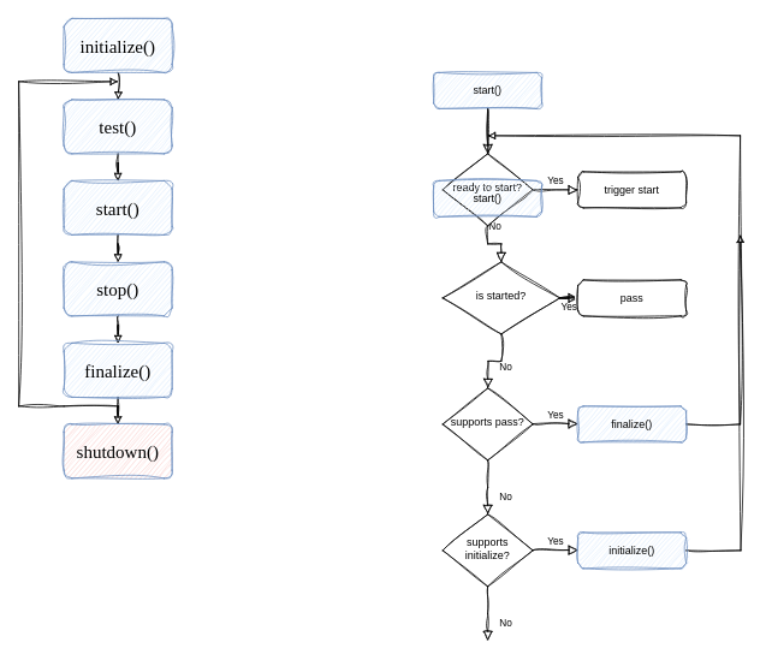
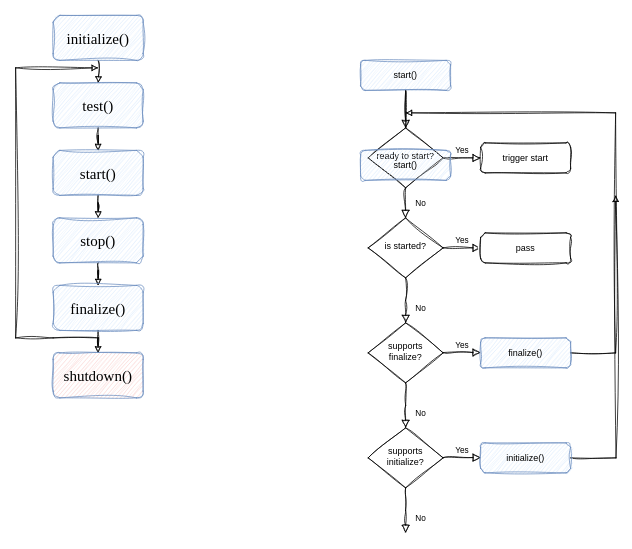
  <mxCell id="0" />
  <mxCell id="1" parent="0" />
  <mxCell id="2" value="" style="rounded=0;html=1;jettySize=auto;orthogonalLoop=1;fontSize=11;endArrow=block;endFill=0;endSize=8;strokeWidth=1;shadow=0;labelBackgroundColor=none;edgeStyle=orthogonalEdgeStyle;sketch=1;curveFitting=1;jiggle=2;" parent="1" source="4" target="7" edge="1"><mxGeometry relative="1" as="geometry" /></mxCell>
  <mxCell id="3" value="" style="edgeStyle=orthogonalEdgeStyle;rounded=0;sketch=1;hachureGap=4;jiggle=2;curveFitting=1;orthogonalLoop=1;jettySize=auto;html=1;fontFamily=Architects Daughter;fontSource=https%3A%2F%2Ffonts.googleapis.com%2Fcss%3Ffamily%3DArchitects%2BDaughter;fontSize=16;endArrow=block;endFill=0;" edge="1" parent="1" source="4" target="23"><mxGeometry relative="1" as="geometry" /></mxCell>
  <mxCell id="4" value="start()" style="rounded=1;whiteSpace=wrap;html=1;fontSize=12;glass=0;strokeWidth=1;shadow=0;sketch=1;curveFitting=1;jiggle=2;fillColor=#dae8fc;strokeColor=#6c8ebf;" parent="1" vertex="1"><mxGeometry x="480" y="80" width="120" height="40" as="geometry" /></mxCell>
  <mxCell id="5" value="No" style="rounded=0;html=1;jettySize=auto;orthogonalLoop=1;fontSize=11;endArrow=block;endFill=0;endSize=8;strokeWidth=1;shadow=0;labelBackgroundColor=none;edgeStyle=orthogonalEdgeStyle;sketch=1;curveFitting=1;jiggle=2;" parent="1" source="7" target="11" edge="1"><mxGeometry y="20" relative="1" as="geometry"><mxPoint as="offset" /></mxGeometry></mxCell>
  <mxCell id="6" value="Yes" style="edgeStyle=orthogonalEdgeStyle;rounded=0;html=1;jettySize=auto;orthogonalLoop=1;fontSize=11;endArrow=block;endFill=0;endSize=8;strokeWidth=1;shadow=0;labelBackgroundColor=none;sketch=1;curveFitting=1;jiggle=2;" parent="1" source="7" target="8" edge="1"><mxGeometry y="10" relative="1" as="geometry"><mxPoint as="offset" /></mxGeometry></mxCell>
  <mxCell id="7" value="ready to start?" style="rhombus;whiteSpace=wrap;html=1;shadow=0;fontFamily=Helvetica;fontSize=12;align=center;strokeWidth=1;spacing=6;spacingTop=-4;sketch=1;curveFitting=1;jiggle=2;" parent="1" vertex="1"><mxGeometry x="490" y="170" width="100" height="80" as="geometry" /></mxCell>
  <mxCell id="8" value="trigger start" style="rounded=1;whiteSpace=wrap;html=1;fontSize=12;glass=0;strokeWidth=1;shadow=0;sketch=1;curveFitting=1;jiggle=2;" parent="1" vertex="1"><mxGeometry x="640" y="190" width="120" height="40" as="geometry" /></mxCell>
  <mxCell id="9" value="No" style="rounded=0;html=1;jettySize=auto;orthogonalLoop=1;fontSize=11;endArrow=block;endFill=0;endSize=8;strokeWidth=1;shadow=0;labelBackgroundColor=none;edgeStyle=orthogonalEdgeStyle;sketch=1;curveFitting=1;jiggle=2;" parent="1" source="11" edge="1"><mxGeometry x="0.333" y="20" relative="1" as="geometry"><mxPoint as="offset" /><mxPoint x="540" y="430" as="targetPoint" /></mxGeometry></mxCell>
  <mxCell id="10" value="Yes" style="edgeStyle=orthogonalEdgeStyle;rounded=0;html=1;jettySize=auto;orthogonalLoop=1;fontSize=11;endArrow=block;endFill=0;endSize=8;strokeWidth=1;shadow=0;labelBackgroundColor=none;sketch=1;curveFitting=1;jiggle=2;" parent="1" source="11" target="12" edge="1"><mxGeometry y="10" relative="1" as="geometry"><mxPoint as="offset" /></mxGeometry></mxCell>
- <mxCell id="11" value="is started?" style="rhombus;whiteSpace=wrap;html=1;shadow=0;fontFamily=Helvetica;fontSize=12;align=center;strokeWidth=1;spacing=6;spacingTop=-4;sketch=1;curveFitting=1;jiggle=2;" parent="1" vertex="1"><mxGeometry x="490" y="290" width="130" height="80" as="geometry" /></mxCell>
+ <mxCell id="11" value="is started?" style="rhombus;whiteSpace=wrap;html=1;shadow=0;fontFamily=Helvetica;fontSize=12;align=center;strokeWidth=1;spacing=6;spacingTop=-4;sketch=1;curveFitting=1;jiggle=2;" parent="1" vertex="1"><mxGeometry x="490" y="290" width="100" height="80" as="geometry" /></mxCell>
  <mxCell id="12" value="pass" style="rounded=1;whiteSpace=wrap;html=1;fontSize=12;glass=0;strokeWidth=1;shadow=0;sketch=1;curveFitting=1;jiggle=2;" parent="1" vertex="1"><mxGeometry x="640" y="310" width="120" height="40" as="geometry" /></mxCell>
  <mxCell id="13" value="No" style="rounded=0;html=1;jettySize=auto;orthogonalLoop=1;fontSize=11;endArrow=block;endFill=0;endSize=8;strokeWidth=1;shadow=0;labelBackgroundColor=none;edgeStyle=orthogonalEdgeStyle;sketch=1;curveFitting=1;jiggle=2;" edge="1" parent="1" source="14"><mxGeometry x="0.333" y="20" relative="1" as="geometry"><mxPoint as="offset" /><mxPoint x="540" y="570" as="targetPoint" /></mxGeometry></mxCell>
- <mxCell id="14" value="supports pass?" style="rhombus;whiteSpace=wrap;html=1;shadow=0;fontFamily=Helvetica;fontSize=12;align=center;strokeWidth=1;spacing=6;spacingTop=-4;sketch=1;curveFitting=1;jiggle=2;" vertex="1" parent="1"><mxGeometry x="490" y="430" width="100" height="80" as="geometry" /></mxCell>
+ <mxCell id="14" value="supports finalize?" style="rhombus;whiteSpace=wrap;html=1;shadow=0;fontFamily=Helvetica;fontSize=12;align=center;strokeWidth=1;spacing=6;spacingTop=-4;sketch=1;curveFitting=1;jiggle=2;" vertex="1" parent="1"><mxGeometry x="490" y="430" width="100" height="80" as="geometry" /></mxCell>
  <mxCell id="15" value="Yes" style="edgeStyle=orthogonalEdgeStyle;rounded=0;html=1;jettySize=auto;orthogonalLoop=1;fontSize=11;endArrow=block;endFill=0;endSize=8;strokeWidth=1;shadow=0;labelBackgroundColor=none;sketch=1;curveFitting=1;jiggle=2;" edge="1" parent="1"><mxGeometry y="10" relative="1" as="geometry"><mxPoint as="offset" /><mxPoint x="590" y="469.57" as="sourcePoint" /><mxPoint x="640" y="469.57" as="targetPoint" /></mxGeometry></mxCell>
  <mxCell id="16" style="edgeStyle=orthogonalEdgeStyle;rounded=0;sketch=1;hachureGap=4;jiggle=2;curveFitting=1;orthogonalLoop=1;jettySize=auto;html=1;fontFamily=Architects Daughter;fontSource=https%3A%2F%2Ffonts.googleapis.com%2Fcss%3Ffamily%3DArchitects%2BDaughter;fontSize=16;endArrow=block;endFill=0;" edge="1" parent="1" source="17"><mxGeometry relative="1" as="geometry"><mxPoint x="540" y="150" as="targetPoint" /><Array as="points"><mxPoint x="820" y="470" /><mxPoint x="820" y="470" /><mxPoint x="820" y="150" /></Array></mxGeometry></mxCell>
  <mxCell id="17" value="finalize()" style="rounded=1;whiteSpace=wrap;html=1;fontSize=12;glass=0;strokeWidth=1;shadow=0;sketch=1;curveFitting=1;jiggle=2;fillColor=#dae8fc;strokeColor=#6c8ebf;" vertex="1" parent="1"><mxGeometry x="640" y="450" width="120" height="40" as="geometry" /></mxCell>
  <mxCell id="18" value="supports initialize?" style="rhombus;whiteSpace=wrap;html=1;shadow=0;fontFamily=Helvetica;fontSize=12;align=center;strokeWidth=1;spacing=6;spacingTop=-4;sketch=1;curveFitting=1;jiggle=2;" vertex="1" parent="1"><mxGeometry x="490" y="570" width="100" height="80" as="geometry" /></mxCell>
  <mxCell id="19" value="No" style="rounded=0;html=1;jettySize=auto;orthogonalLoop=1;fontSize=11;endArrow=block;endFill=0;endSize=8;strokeWidth=1;shadow=0;labelBackgroundColor=none;edgeStyle=orthogonalEdgeStyle;sketch=1;curveFitting=1;jiggle=2;" edge="1" source="18" parent="1"><mxGeometry x="0.333" y="20" relative="1" as="geometry"><mxPoint as="offset" /><mxPoint x="540" y="710" as="targetPoint" /></mxGeometry></mxCell>
  <mxCell id="20" value="Yes" style="edgeStyle=orthogonalEdgeStyle;rounded=0;html=1;jettySize=auto;orthogonalLoop=1;fontSize=11;endArrow=block;endFill=0;endSize=8;strokeWidth=1;shadow=0;labelBackgroundColor=none;sketch=1;curveFitting=1;jiggle=2;" edge="1" parent="1"><mxGeometry y="10" relative="1" as="geometry"><mxPoint as="offset" /><mxPoint x="590" y="609.57" as="sourcePoint" /><mxPoint x="640" y="609.57" as="targetPoint" /></mxGeometry></mxCell>
  <mxCell id="21" style="edgeStyle=orthogonalEdgeStyle;rounded=0;sketch=1;hachureGap=4;jiggle=2;curveFitting=1;orthogonalLoop=1;jettySize=auto;html=1;fontFamily=Architects Daughter;fontSource=https%3A%2F%2Ffonts.googleapis.com%2Fcss%3Ffamily%3DArchitects%2BDaughter;fontSize=16;endArrow=block;endFill=0;" edge="1" parent="1" source="22"><mxGeometry relative="1" as="geometry"><mxPoint x="820" y="260" as="targetPoint" /></mxGeometry></mxCell>
  <mxCell id="22" value="initialize()" style="rounded=1;whiteSpace=wrap;html=1;fontSize=12;glass=0;strokeWidth=1;shadow=0;sketch=1;curveFitting=1;jiggle=2;fillColor=#dae8fc;strokeColor=#6c8ebf;" vertex="1" parent="1"><mxGeometry x="640" y="590" width="120" height="40" as="geometry" /></mxCell>
  <mxCell id="23" value="start()" style="rounded=1;whiteSpace=wrap;html=1;fontSize=12;glass=0;strokeWidth=1;shadow=0;sketch=1;curveFitting=1;jiggle=2;fillColor=#dae8fc;strokeColor=#6c8ebf;" vertex="1" parent="1"><mxGeometry x="480" y="200" width="120" height="40" as="geometry" /></mxCell>
  <mxCell id="24" value="" style="edgeStyle=orthogonalEdgeStyle;rounded=0;sketch=1;hachureGap=4;jiggle=2;curveFitting=1;orthogonalLoop=1;jettySize=auto;html=1;fontFamily=Architects Daughter;fontSource=https%3A%2F%2Ffonts.googleapis.com%2Fcss%3Ffamily%3DArchitects%2BDaughter;fontSize=16;endArrow=block;endFill=0;" edge="1" parent="1" target="26"><mxGeometry relative="1" as="geometry"><mxPoint y="80" as="sourcePoint" x="130" /></mxGeometry></mxCell>
  <mxCell id="25" value="" style="edgeStyle=orthogonalEdgeStyle;rounded=0;sketch=1;hachureGap=4;jiggle=2;curveFitting=1;orthogonalLoop=1;jettySize=auto;html=1;fontFamily=Architects Daughter;fontSource=https%3A%2F%2Ffonts.googleapis.com%2Fcss%3Ffamily%3DArchitects%2BDaughter;fontSize=16;endArrow=block;endFill=0;" edge="1" parent="1" source="26" target="29"><mxGeometry relative="1" as="geometry" /></mxCell>
  <mxCell id="26" value="test()" style="whiteSpace=wrap;html=1;fillColor=#dae8fc;strokeColor=#6c8ebf;rounded=1;glass=0;strokeWidth=1;shadow=0;sketch=1;curveFitting=1;jiggle=2;hachureGap=4;fontFamily=Architects Daughter;fontSource=https%3A%2F%2Ffonts.googleapis.com%2Fcss%3Ffamily%3DArchitects%2BDaughter;fontSize=20;" vertex="1" parent="1"><mxGeometry x="70" y="110" width="120" height="60" as="geometry" /></mxCell>
  <mxCell id="27" value="initialize()" style="whiteSpace=wrap;html=1;fontSize=20;fontFamily=Architects Daughter;fillColor=#dae8fc;strokeColor=#6c8ebf;rounded=1;glass=0;strokeWidth=1;shadow=0;sketch=1;curveFitting=1;jiggle=2;hachureGap=4;fontSource=https%3A%2F%2Ffonts.googleapis.com%2Fcss%3Ffamily%3DArchitects%2BDaughter;" vertex="1" parent="1"><mxGeometry x="70" y="20" width="120" height="60" as="geometry" /></mxCell>
  <mxCell id="28" value="" style="edgeStyle=orthogonalEdgeStyle;rounded=0;sketch=1;hachureGap=4;jiggle=2;curveFitting=1;orthogonalLoop=1;jettySize=auto;html=1;fontFamily=Architects Daughter;fontSource=https%3A%2F%2Ffonts.googleapis.com%2Fcss%3Ffamily%3DArchitects%2BDaughter;fontSize=16;endArrow=block;endFill=0;" edge="1" parent="1" source="29" target="31"><mxGeometry relative="1" as="geometry" /></mxCell>
  <mxCell id="29" value="start()" style="whiteSpace=wrap;html=1;fontSize=20;fontFamily=Architects Daughter;fillColor=#dae8fc;strokeColor=#6c8ebf;rounded=1;glass=0;strokeWidth=1;shadow=0;sketch=1;curveFitting=1;jiggle=2;hachureGap=4;fontSource=https%3A%2F%2Ffonts.googleapis.com%2Fcss%3Ffamily%3DArchitects%2BDaughter;" vertex="1" parent="1"><mxGeometry x="70" y="200" width="120" height="60" as="geometry" /></mxCell>
  <mxCell id="30" value="" style="edgeStyle=orthogonalEdgeStyle;rounded=0;sketch=1;hachureGap=4;jiggle=2;curveFitting=1;orthogonalLoop=1;jettySize=auto;html=1;fontFamily=Architects Daughter;fontSource=https%3A%2F%2Ffonts.googleapis.com%2Fcss%3Ffamily%3DArchitects%2BDaughter;fontSize=16;endArrow=block;endFill=0;" edge="1" parent="1" source="31" target="34"><mxGeometry relative="1" as="geometry" /></mxCell>
  <mxCell id="31" value="stop()" style="whiteSpace=wrap;html=1;fontSize=20;fontFamily=Architects Daughter;fillColor=#dae8fc;strokeColor=#6c8ebf;rounded=1;glass=0;strokeWidth=1;shadow=0;sketch=1;curveFitting=1;jiggle=2;hachureGap=4;fontSource=https%3A%2F%2Ffonts.googleapis.com%2Fcss%3Ffamily%3DArchitects%2BDaughter;" vertex="1" parent="1"><mxGeometry x="70" y="290" width="120" height="60" as="geometry" /></mxCell>
  <mxCell id="32" value="" style="edgeStyle=orthogonalEdgeStyle;rounded=0;sketch=1;hachureGap=4;jiggle=2;curveFitting=1;orthogonalLoop=1;jettySize=auto;html=1;fontFamily=Architects Daughter;fontSource=https%3A%2F%2Ffonts.googleapis.com%2Fcss%3Ffamily%3DArchitects%2BDaughter;fontSize=16;endArrow=block;endFill=0;" edge="1" parent="1" source="34" target="35"><mxGeometry relative="1" as="geometry" /></mxCell>
  <mxCell id="33" style="edgeStyle=orthogonalEdgeStyle;rounded=0;sketch=1;hachureGap=4;jiggle=2;curveFitting=1;orthogonalLoop=1;jettySize=auto;html=1;fontFamily=Architects Daughter;fontSource=https%3A%2F%2Ffonts.googleapis.com%2Fcss%3Ffamily%3DArchitects%2BDaughter;fontSize=16;endArrow=block;endFill=0;" edge="1" parent="1"><mxGeometry relative="1" as="geometry"><mxPoint y="90" as="targetPoint" x="130" /><mxPoint y="450" as="sourcePoint" x="130" /><Array as="points"><mxPoint x="70" y="450" /><mxPoint x="20" y="450" /><mxPoint x="20" y="90" /></Array></mxGeometry></mxCell>
  <mxCell id="34" value="finalize()" style="whiteSpace=wrap;html=1;fontSize=20;fontFamily=Architects Daughter;fillColor=#dae8fc;strokeColor=#6c8ebf;rounded=1;glass=0;strokeWidth=1;shadow=0;sketch=1;curveFitting=1;jiggle=2;hachureGap=4;fontSource=https%3A%2F%2Ffonts.googleapis.com%2Fcss%3Ffamily%3DArchitects%2BDaughter;" vertex="1" parent="1"><mxGeometry x="70" y="380" width="120" height="60" as="geometry" /></mxCell>
  <mxCell id="35" value="shutdown()" style="whiteSpace=wrap;html=1;fontSize=20;fontFamily=Architects Daughter;fillColor=#f8cecc;strokeColor=#6c8ebf;rounded=1;glass=0;strokeWidth=1;shadow=0;sketch=1;curveFitting=1;jiggle=2;hachureGap=4;fontSource=https%3A%2F%2Ffonts.googleapis.com%2Fcss%3Ffamily%3DArchitects%2BDaughter;" vertex="1" parent="1"><mxGeometry x="70" y="470" width="120" height="60" as="geometry" /></mxCell>
